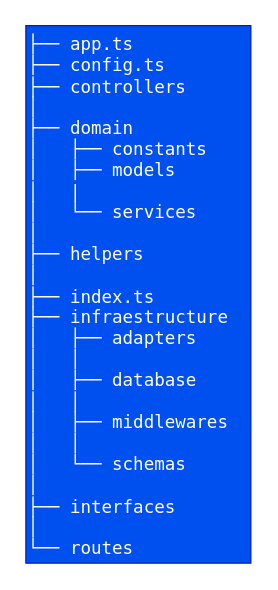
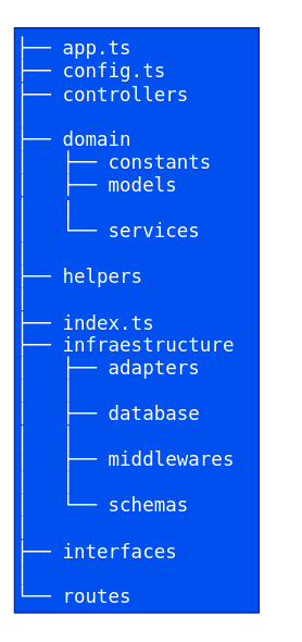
  <mxCell id="0" />
  <mxCell id="1" parent="0" />
- <mxCell id="2" value="&lt;div&gt;&lt;font face=&quot;Söhne Mono, Monaco, Andale Mono, Ubuntu Mono, monospace&quot; color=&quot;#ffffff&quot;&gt;&lt;span style=&quot;font-size: 14px;&quot;&gt;├── app.ts&lt;/span&gt;&lt;/font&gt;&lt;/div&gt;&lt;div&gt;&lt;font face=&quot;Söhne Mono, Monaco, Andale Mono, Ubuntu Mono, monospace&quot; color=&quot;#ffffff&quot;&gt;&lt;span style=&quot;font-size: 14px;&quot;&gt;├── config.ts&lt;/span&gt;&lt;/font&gt;&lt;/div&gt;&lt;div&gt;&lt;font face=&quot;Söhne Mono, Monaco, Andale Mono, Ubuntu Mono, monospace&quot; color=&quot;#ffffff&quot;&gt;&lt;span style=&quot;font-size: 14px;&quot;&gt;├── controllers&lt;/span&gt;&lt;/font&gt;&lt;/div&gt;&lt;div&gt;&lt;font face=&quot;Söhne Mono, Monaco, Andale Mono, Ubuntu Mono, monospace&quot; color=&quot;#ffffff&quot;&gt;&lt;span style=&quot;font-size: 14px;&quot;&gt;│&amp;nbsp;&amp;nbsp;&lt;/span&gt;&lt;/font&gt;&lt;/div&gt;&lt;div&gt;&lt;font face=&quot;Söhne Mono, Monaco, Andale Mono, Ubuntu Mono, monospace&quot; color=&quot;#ffffff&quot;&gt;&lt;span style=&quot;font-size: 14px;&quot;&gt;├── domain&lt;/span&gt;&lt;/font&gt;&lt;/div&gt;&lt;div&gt;&lt;font face=&quot;Söhne Mono, Monaco, Andale Mono, Ubuntu Mono, monospace&quot; color=&quot;#ffffff&quot;&gt;&lt;span style=&quot;font-size: 14px;&quot;&gt;│&amp;nbsp; &amp;nbsp;├── constants&lt;/span&gt;&lt;/font&gt;&lt;/div&gt;&lt;div&gt;&lt;font face=&quot;Söhne Mono, Monaco, Andale Mono, Ubuntu Mono, monospace&quot; color=&quot;#ffffff&quot;&gt;&lt;span style=&quot;font-size: 14px;&quot;&gt;│&amp;nbsp; &amp;nbsp;├── models&lt;/span&gt;&lt;/font&gt;&lt;/div&gt;&lt;div&gt;&lt;font face=&quot;Söhne Mono, Monaco, Andale Mono, Ubuntu Mono, monospace&quot; color=&quot;#ffffff&quot;&gt;&lt;span style=&quot;font-size: 14px;&quot;&gt;│&amp;nbsp; &amp;nbsp;|&lt;span style=&quot;white-space: pre;&quot;&gt;&#09;&lt;/span&gt;&lt;/span&gt;&lt;/font&gt;&lt;/div&gt;&lt;div&gt;&lt;font face=&quot;Söhne Mono, Monaco, Andale Mono, Ubuntu Mono, monospace&quot; color=&quot;#ffffff&quot;&gt;&lt;span style=&quot;font-size: 14px;&quot;&gt;│&amp;nbsp; &amp;nbsp;└── services&lt;/span&gt;&lt;/font&gt;&lt;/div&gt;&lt;div&gt;&lt;font face=&quot;Söhne Mono, Monaco, Andale Mono, Ubuntu Mono, monospace&quot; color=&quot;#ffffff&quot;&gt;&lt;span style=&quot;font-size: 14px;&quot;&gt;│&amp;nbsp;&lt;/span&gt;&lt;/font&gt;&lt;/div&gt;&lt;div&gt;&lt;font face=&quot;Söhne Mono, Monaco, Andale Mono, Ubuntu Mono, monospace&quot; color=&quot;#ffffff&quot;&gt;&lt;span style=&quot;font-size: 14px;&quot;&gt;├── helpers&lt;/span&gt;&lt;/font&gt;&lt;/div&gt;&lt;div&gt;&lt;font face=&quot;Söhne Mono, Monaco, Andale Mono, Ubuntu Mono, monospace&quot; color=&quot;#ffffff&quot;&gt;&lt;span style=&quot;font-size: 14px;&quot;&gt;│&amp;nbsp;&lt;/span&gt;&lt;/font&gt;&lt;/div&gt;&lt;div&gt;&lt;font face=&quot;Söhne Mono, Monaco, Andale Mono, Ubuntu Mono, monospace&quot; color=&quot;#ffffff&quot;&gt;&lt;span style=&quot;font-size: 14px;&quot;&gt;├── index.ts&lt;/span&gt;&lt;/font&gt;&lt;/div&gt;&lt;div&gt;&lt;font face=&quot;Söhne Mono, Monaco, Andale Mono, Ubuntu Mono, monospace&quot; color=&quot;#ffffff&quot;&gt;&lt;span style=&quot;font-size: 14px;&quot;&gt;├── infraestructure&lt;/span&gt;&lt;/font&gt;&lt;/div&gt;&lt;div&gt;&lt;font face=&quot;Söhne Mono, Monaco, Andale Mono, Ubuntu Mono, monospace&quot; color=&quot;#ffffff&quot;&gt;&lt;span style=&quot;font-size: 14px;&quot;&gt;│&amp;nbsp; &amp;nbsp;├── adapters&lt;/span&gt;&lt;/font&gt;&lt;/div&gt;&lt;div&gt;&lt;font face=&quot;Söhne Mono, Monaco, Andale Mono, Ubuntu Mono, monospace&quot; color=&quot;#ffffff&quot;&gt;&lt;span style=&quot;font-size: 14px;&quot;&gt;│&amp;nbsp; &amp;nbsp;│&amp;nbsp;&amp;nbsp;&lt;/span&gt;&lt;/font&gt;&lt;/div&gt;&lt;div&gt;&lt;font face=&quot;Söhne Mono, Monaco, Andale Mono, Ubuntu Mono, monospace&quot; color=&quot;#ffffff&quot;&gt;&lt;span style=&quot;font-size: 14px;&quot;&gt;│&amp;nbsp; &amp;nbsp;├── database&lt;/span&gt;&lt;/font&gt;&lt;/div&gt;&lt;div&gt;&lt;font face=&quot;Söhne Mono, Monaco, Andale Mono, Ubuntu Mono, monospace&quot; color=&quot;#ffffff&quot;&gt;&lt;span style=&quot;font-size: 14px;&quot;&gt;│&amp;nbsp; &amp;nbsp;│&amp;nbsp; &amp;nbsp;&lt;/span&gt;&lt;/font&gt;&lt;/div&gt;&lt;div&gt;&lt;font face=&quot;Söhne Mono, Monaco, Andale Mono, Ubuntu Mono, monospace&quot; color=&quot;#ffffff&quot;&gt;&lt;span style=&quot;font-size: 14px;&quot;&gt;│&amp;nbsp; &amp;nbsp;├── middlewares&lt;/span&gt;&lt;/font&gt;&lt;/div&gt;&lt;div&gt;&lt;font face=&quot;Söhne Mono, Monaco, Andale Mono, Ubuntu Mono, monospace&quot; color=&quot;#ffffff&quot;&gt;&lt;span style=&quot;font-size: 14px;&quot;&gt;│&amp;nbsp; &amp;nbsp;│&amp;nbsp; &amp;nbsp;&lt;/span&gt;&lt;/font&gt;&lt;/div&gt;&lt;div&gt;&lt;font face=&quot;Söhne Mono, Monaco, Andale Mono, Ubuntu Mono, monospace&quot; color=&quot;#ffffff&quot;&gt;&lt;span style=&quot;font-size: 14px;&quot;&gt;│&amp;nbsp; &amp;nbsp;└── schemas&lt;/span&gt;&lt;/font&gt;&lt;/div&gt;&lt;div&gt;&lt;font face=&quot;Söhne Mono, Monaco, Andale Mono, Ubuntu Mono, monospace&quot; color=&quot;#ffffff&quot;&gt;&lt;span style=&quot;font-size: 14px;&quot;&gt;│&amp;nbsp; &amp;nbsp; &amp;nbsp; &amp;nbsp;&lt;/span&gt;&lt;/font&gt;&lt;/div&gt;&lt;div&gt;&lt;font face=&quot;Söhne Mono, Monaco, Andale Mono, Ubuntu Mono, monospace&quot; color=&quot;#ffffff&quot;&gt;&lt;span style=&quot;font-size: 14px;&quot;&gt;├── interfaces&lt;/span&gt;&lt;/font&gt;&lt;/div&gt;&lt;div&gt;&lt;font face=&quot;Söhne Mono, Monaco, Andale Mono, Ubuntu Mono, monospace&quot; color=&quot;#ffffff&quot;&gt;&lt;span style=&quot;font-size: 14px;&quot;&gt;│&amp;nbsp; &amp;nbsp;&lt;/span&gt;&lt;/font&gt;&lt;/div&gt;&lt;div&gt;&lt;font face=&quot;Söhne Mono, Monaco, Andale Mono, Ubuntu Mono, monospace&quot; color=&quot;#ffffff&quot;&gt;&lt;span style=&quot;font-size: 14px;&quot;&gt;└── routes&lt;/span&gt;&lt;/font&gt;&lt;/div&gt;&lt;div&gt;&lt;font face=&quot;Söhne Mono, Monaco, Andale Mono, Ubuntu Mono, monospace&quot; color=&quot;#ffffff&quot;&gt;&lt;span style=&quot;font-size: 14px;&quot;&gt;&amp;nbsp; &amp;nbsp;&lt;/span&gt;&lt;/font&gt;&lt;/div&gt;" style="text;whiteSpace=wrap;html=1;fillColor=#0050ef;strokeColor=#001DBC;fontColor=#ffffff;" parent="1" vertex="1"><mxGeometry x="20" y="20" width="180" height="430" as="geometry" /></mxCell>
+ <mxCell id="2" value="&lt;div&gt;&lt;font face=&quot;Söhne Mono, Monaco, Andale Mono, Ubuntu Mono, monospace&quot; color=&quot;#ffffff&quot;&gt;&lt;span style=&quot;font-size: 14px;&quot;&gt;├── app.ts&lt;/span&gt;&lt;/font&gt;&lt;/div&gt;&lt;div&gt;&lt;font face=&quot;Söhne Mono, Monaco, Andale Mono, Ubuntu Mono, monospace&quot; color=&quot;#ffffff&quot;&gt;&lt;span style=&quot;font-size: 14px;&quot;&gt;├── config.ts&lt;/span&gt;&lt;/font&gt;&lt;/div&gt;&lt;div&gt;&lt;font face=&quot;Söhne Mono, Monaco, Andale Mono, Ubuntu Mono, monospace&quot; color=&quot;#ffffff&quot;&gt;&lt;span style=&quot;font-size: 14px;&quot;&gt;├── controllers&lt;/span&gt;&lt;/font&gt;&lt;/div&gt;&lt;div&gt;&lt;font face=&quot;Söhne Mono, Monaco, Andale Mono, Ubuntu Mono, monospace&quot; color=&quot;#ffffff&quot;&gt;&lt;span style=&quot;font-size: 14px;&quot;&gt;│&amp;nbsp;&amp;nbsp;&lt;/span&gt;&lt;/font&gt;&lt;/div&gt;&lt;div&gt;&lt;font face=&quot;Söhne Mono, Monaco, Andale Mono, Ubuntu Mono, monospace&quot; color=&quot;#ffffff&quot;&gt;&lt;span style=&quot;font-size: 14px;&quot;&gt;├── domain&lt;/span&gt;&lt;/font&gt;&lt;/div&gt;&lt;div&gt;&lt;font face=&quot;Söhne Mono, Monaco, Andale Mono, Ubuntu Mono, monospace&quot; color=&quot;#ffffff&quot;&gt;&lt;span style=&quot;font-size: 14px;&quot;&gt;│&amp;nbsp; &amp;nbsp;├── constants&lt;/span&gt;&lt;/font&gt;&lt;/div&gt;&lt;div&gt;&lt;font face=&quot;Söhne Mono, Monaco, Andale Mono, Ubuntu Mono, monospace&quot; color=&quot;#ffffff&quot;&gt;&lt;span style=&quot;font-size: 14px;&quot;&gt;│&amp;nbsp; &amp;nbsp;├── models&lt;/span&gt;&lt;/font&gt;&lt;/div&gt;&lt;div&gt;&lt;font face=&quot;Söhne Mono, Monaco, Andale Mono, Ubuntu Mono, monospace&quot; color=&quot;#ffffff&quot;&gt;&lt;span style=&quot;font-size: 14px;&quot;&gt;│&amp;nbsp; &amp;nbsp;|&lt;span style=&quot;white-space: pre;&quot;&gt;&#09;&lt;/span&gt;&lt;/span&gt;&lt;/font&gt;&lt;/div&gt;&lt;div&gt;&lt;font face=&quot;Söhne Mono, Monaco, Andale Mono, Ubuntu Mono, monospace&quot; color=&quot;#ffffff&quot;&gt;&lt;span style=&quot;font-size: 14px;&quot;&gt;│&amp;nbsp; &amp;nbsp;└── services&lt;/span&gt;&lt;/font&gt;&lt;/div&gt;&lt;div&gt;&lt;font face=&quot;Söhne Mono, Monaco, Andale Mono, Ubuntu Mono, monospace&quot; color=&quot;#ffffff&quot;&gt;&lt;span style=&quot;font-size: 14px;&quot;&gt;│&amp;nbsp;&lt;/span&gt;&lt;/font&gt;&lt;/div&gt;&lt;div&gt;&lt;font face=&quot;Söhne Mono, Monaco, Andale Mono, Ubuntu Mono, monospace&quot; color=&quot;#ffffff&quot;&gt;&lt;span style=&quot;font-size: 14px;&quot;&gt;├── helpers&lt;/span&gt;&lt;/font&gt;&lt;/div&gt;&lt;div&gt;&lt;font face=&quot;Söhne Mono, Monaco, Andale Mono, Ubuntu Mono, monospace&quot; color=&quot;#ffffff&quot;&gt;&lt;span style=&quot;font-size: 14px;&quot;&gt;│&amp;nbsp;&lt;/span&gt;&lt;/font&gt;&lt;/div&gt;&lt;div&gt;&lt;font face=&quot;Söhne Mono, Monaco, Andale Mono, Ubuntu Mono, monospace&quot; color=&quot;#ffffff&quot;&gt;&lt;span style=&quot;font-size: 14px;&quot;&gt;├── index.ts&lt;/span&gt;&lt;/font&gt;&lt;/div&gt;&lt;div&gt;&lt;font face=&quot;Söhne Mono, Monaco, Andale Mono, Ubuntu Mono, monospace&quot; color=&quot;#ffffff&quot;&gt;&lt;span style=&quot;font-size: 14px;&quot;&gt;├── infraestructure&lt;/span&gt;&lt;/font&gt;&lt;/div&gt;&lt;div&gt;&lt;font face=&quot;Söhne Mono, Monaco, Andale Mono, Ubuntu Mono, monospace&quot; color=&quot;#ffffff&quot;&gt;&lt;span style=&quot;font-size: 14px;&quot;&gt;│&amp;nbsp; &amp;nbsp;├── adapters&lt;/span&gt;&lt;/font&gt;&lt;/div&gt;&lt;div&gt;&lt;font face=&quot;Söhne Mono, Monaco, Andale Mono, Ubuntu Mono, monospace&quot; color=&quot;#ffffff&quot;&gt;&lt;span style=&quot;font-size: 14px;&quot;&gt;│&amp;nbsp; &amp;nbsp;│&amp;nbsp;&amp;nbsp;&lt;/span&gt;&lt;/font&gt;&lt;/div&gt;&lt;div&gt;&lt;font face=&quot;Söhne Mono, Monaco, Andale Mono, Ubuntu Mono, monospace&quot; color=&quot;#ffffff&quot;&gt;&lt;span style=&quot;font-size: 14px;&quot;&gt;│&amp;nbsp; &amp;nbsp;├── database&lt;/span&gt;&lt;/font&gt;&lt;/div&gt;&lt;div&gt;&lt;font face=&quot;Söhne Mono, Monaco, Andale Mono, Ubuntu Mono, monospace&quot; color=&quot;#ffffff&quot;&gt;&lt;span style=&quot;font-size: 14px;&quot;&gt;│&amp;nbsp; &amp;nbsp;│&amp;nbsp; &amp;nbsp;&lt;/span&gt;&lt;/font&gt;&lt;/div&gt;&lt;div&gt;&lt;font face=&quot;Söhne Mono, Monaco, Andale Mono, Ubuntu Mono, monospace&quot; color=&quot;#ffffff&quot;&gt;&lt;span style=&quot;font-size: 14px;&quot;&gt;│&amp;nbsp; &amp;nbsp;├── middlewares&lt;/span&gt;&lt;/font&gt;&lt;/div&gt;&lt;div&gt;&lt;font face=&quot;Söhne Mono, Monaco, Andale Mono, Ubuntu Mono, monospace&quot; color=&quot;#ffffff&quot;&gt;&lt;span style=&quot;font-size: 14px;&quot;&gt;│&amp;nbsp; &amp;nbsp;│&amp;nbsp; &amp;nbsp;&lt;/span&gt;&lt;/font&gt;&lt;/div&gt;&lt;div&gt;&lt;font face=&quot;Söhne Mono, Monaco, Andale Mono, Ubuntu Mono, monospace&quot; color=&quot;#ffffff&quot;&gt;&lt;span style=&quot;font-size: 14px;&quot;&gt;│&amp;nbsp; &amp;nbsp;└── schemas&lt;/span&gt;&lt;/font&gt;&lt;/div&gt;&lt;div&gt;&lt;font face=&quot;Söhne Mono, Monaco, Andale Mono, Ubuntu Mono, monospace&quot; color=&quot;#ffffff&quot;&gt;&lt;span style=&quot;font-size: 14px;&quot;&gt;│&amp;nbsp; &amp;nbsp; &amp;nbsp; &amp;nbsp;&lt;/span&gt;&lt;/font&gt;&lt;/div&gt;&lt;div&gt;&lt;font face=&quot;Söhne Mono, Monaco, Andale Mono, Ubuntu Mono, monospace&quot; color=&quot;#ffffff&quot;&gt;&lt;span style=&quot;font-size: 14px;&quot;&gt;├── interfaces&lt;/span&gt;&lt;/font&gt;&lt;/div&gt;&lt;div&gt;&lt;font face=&quot;Söhne Mono, Monaco, Andale Mono, Ubuntu Mono, monospace&quot; color=&quot;#ffffff&quot;&gt;&lt;span style=&quot;font-size: 14px;&quot;&gt;│&amp;nbsp; &amp;nbsp;&lt;/span&gt;&lt;/font&gt;&lt;/div&gt;&lt;div&gt;&lt;font face=&quot;Söhne Mono, Monaco, Andale Mono, Ubuntu Mono, monospace&quot; color=&quot;#ffffff&quot;&gt;&lt;span style=&quot;font-size: 14px;&quot;&gt;└── routes&lt;/span&gt;&lt;/font&gt;&lt;/div&gt;&lt;div&gt;&lt;font face=&quot;Söhne Mono, Monaco, Andale Mono, Ubuntu Mono, monospace&quot; color=&quot;#ffffff&quot;&gt;&lt;span style=&quot;font-size: 14px;&quot;&gt;&amp;nbsp; &amp;nbsp;&lt;/span&gt;&lt;/font&gt;&lt;/div&gt;" style="text;whiteSpace=wrap;html=1;fillColor=#0050ef;strokeColor=#001DBC;fontColor=#ffffff;" parent="1" vertex="1"><mxGeometry x="10" y="20" width="180" height="430" as="geometry" /></mxCell>
